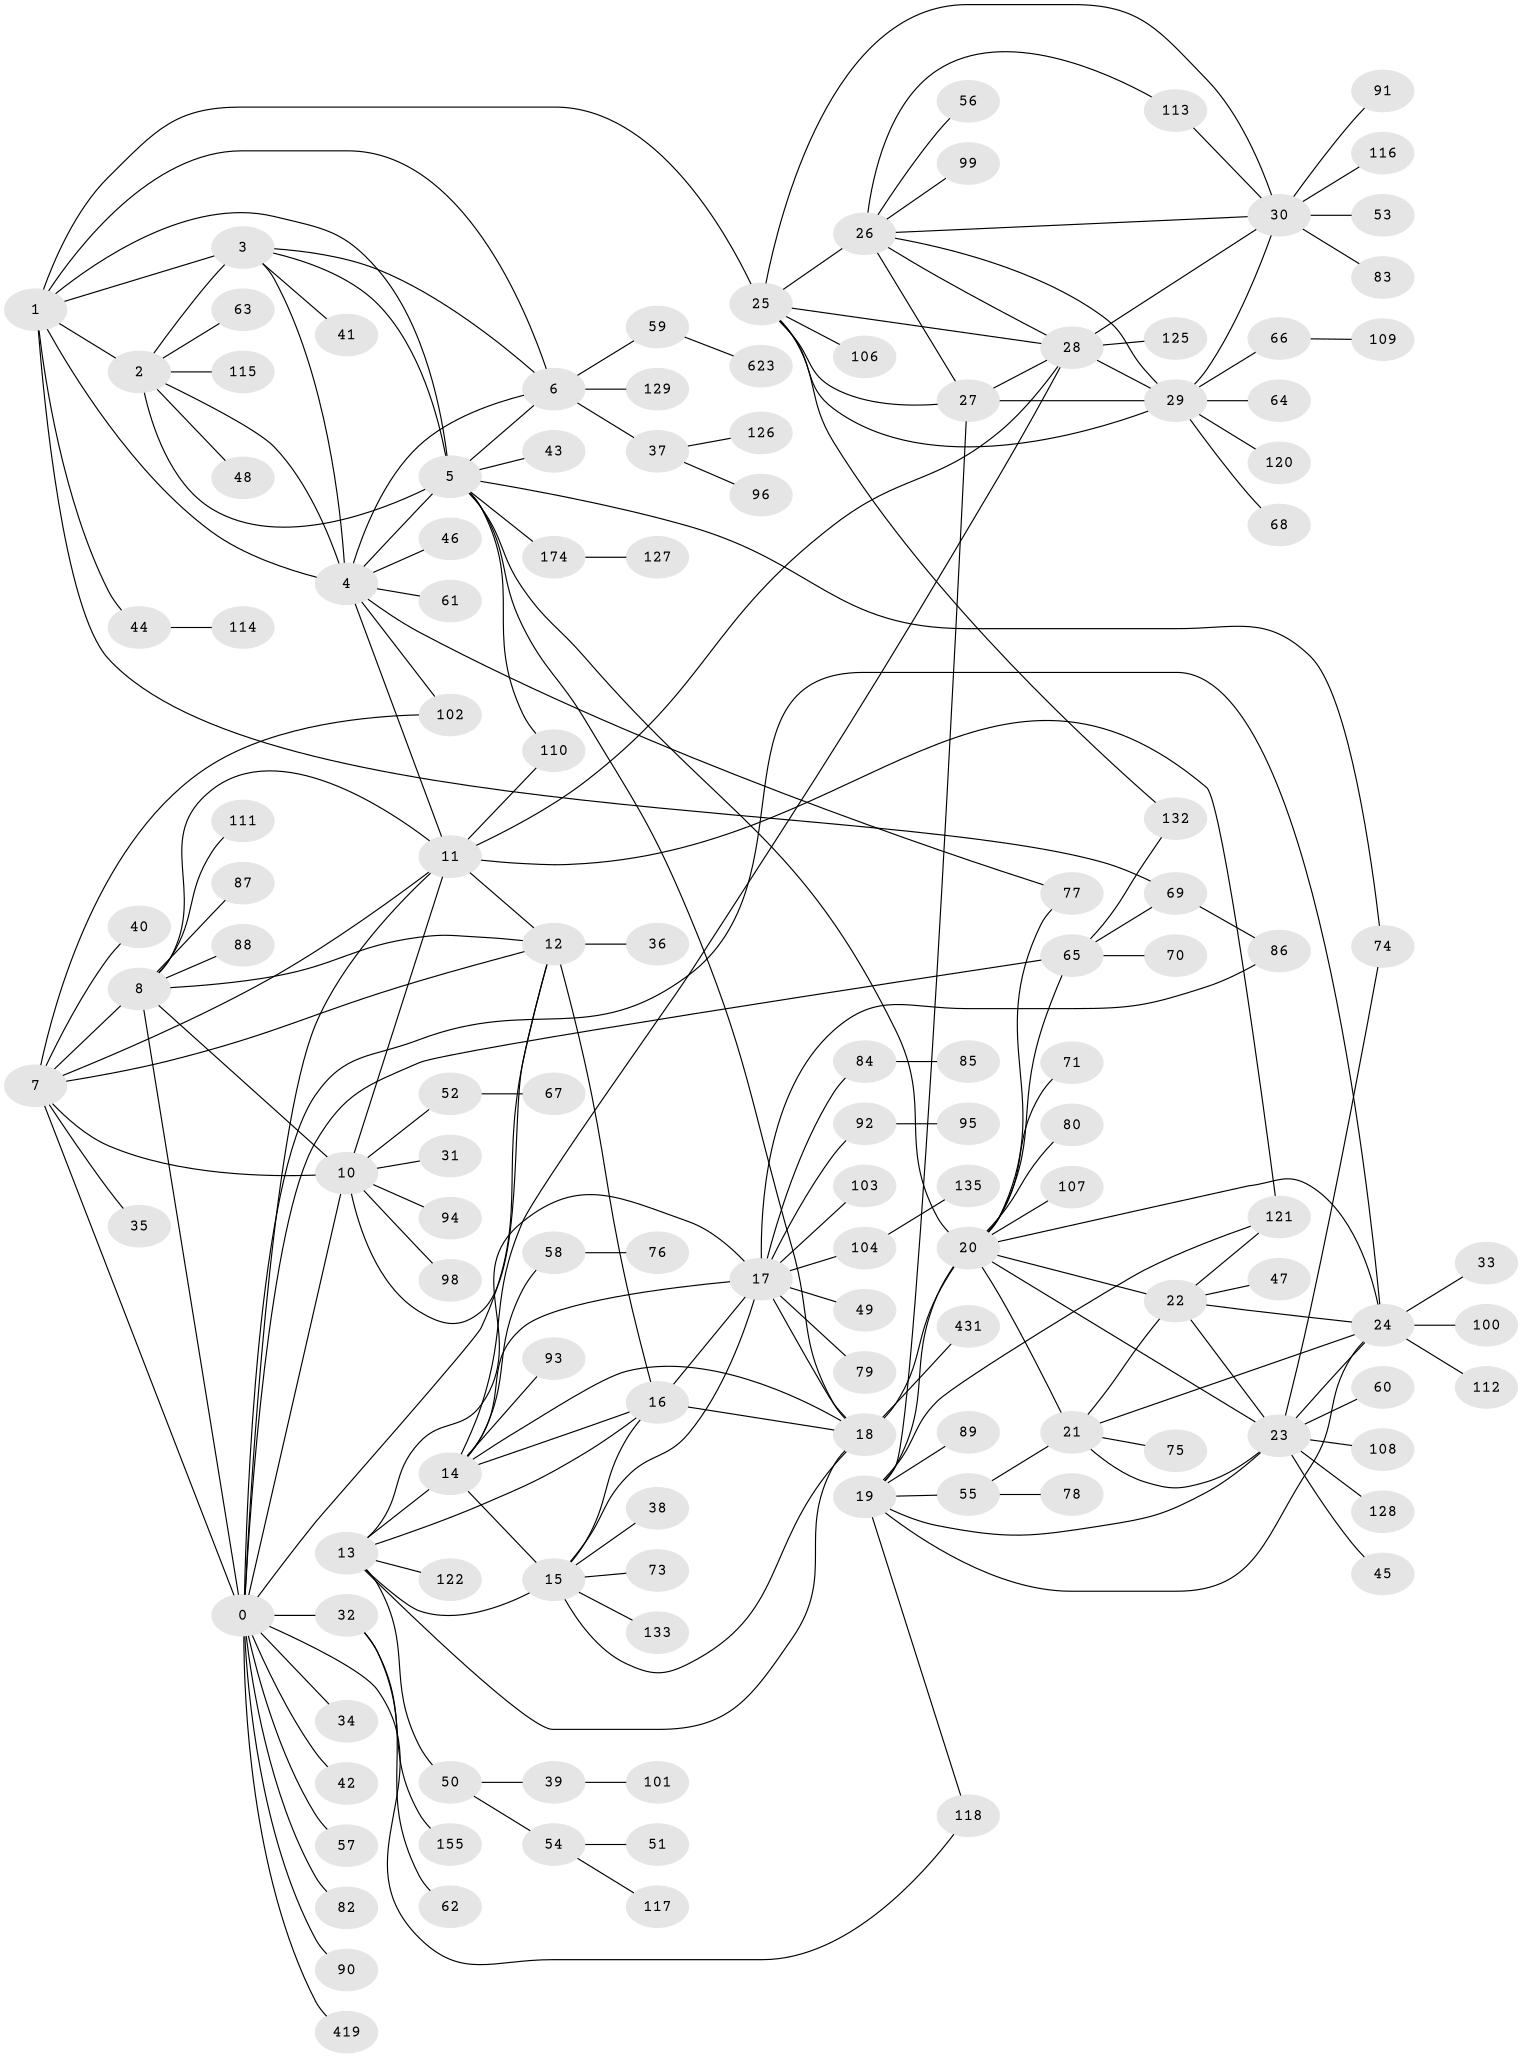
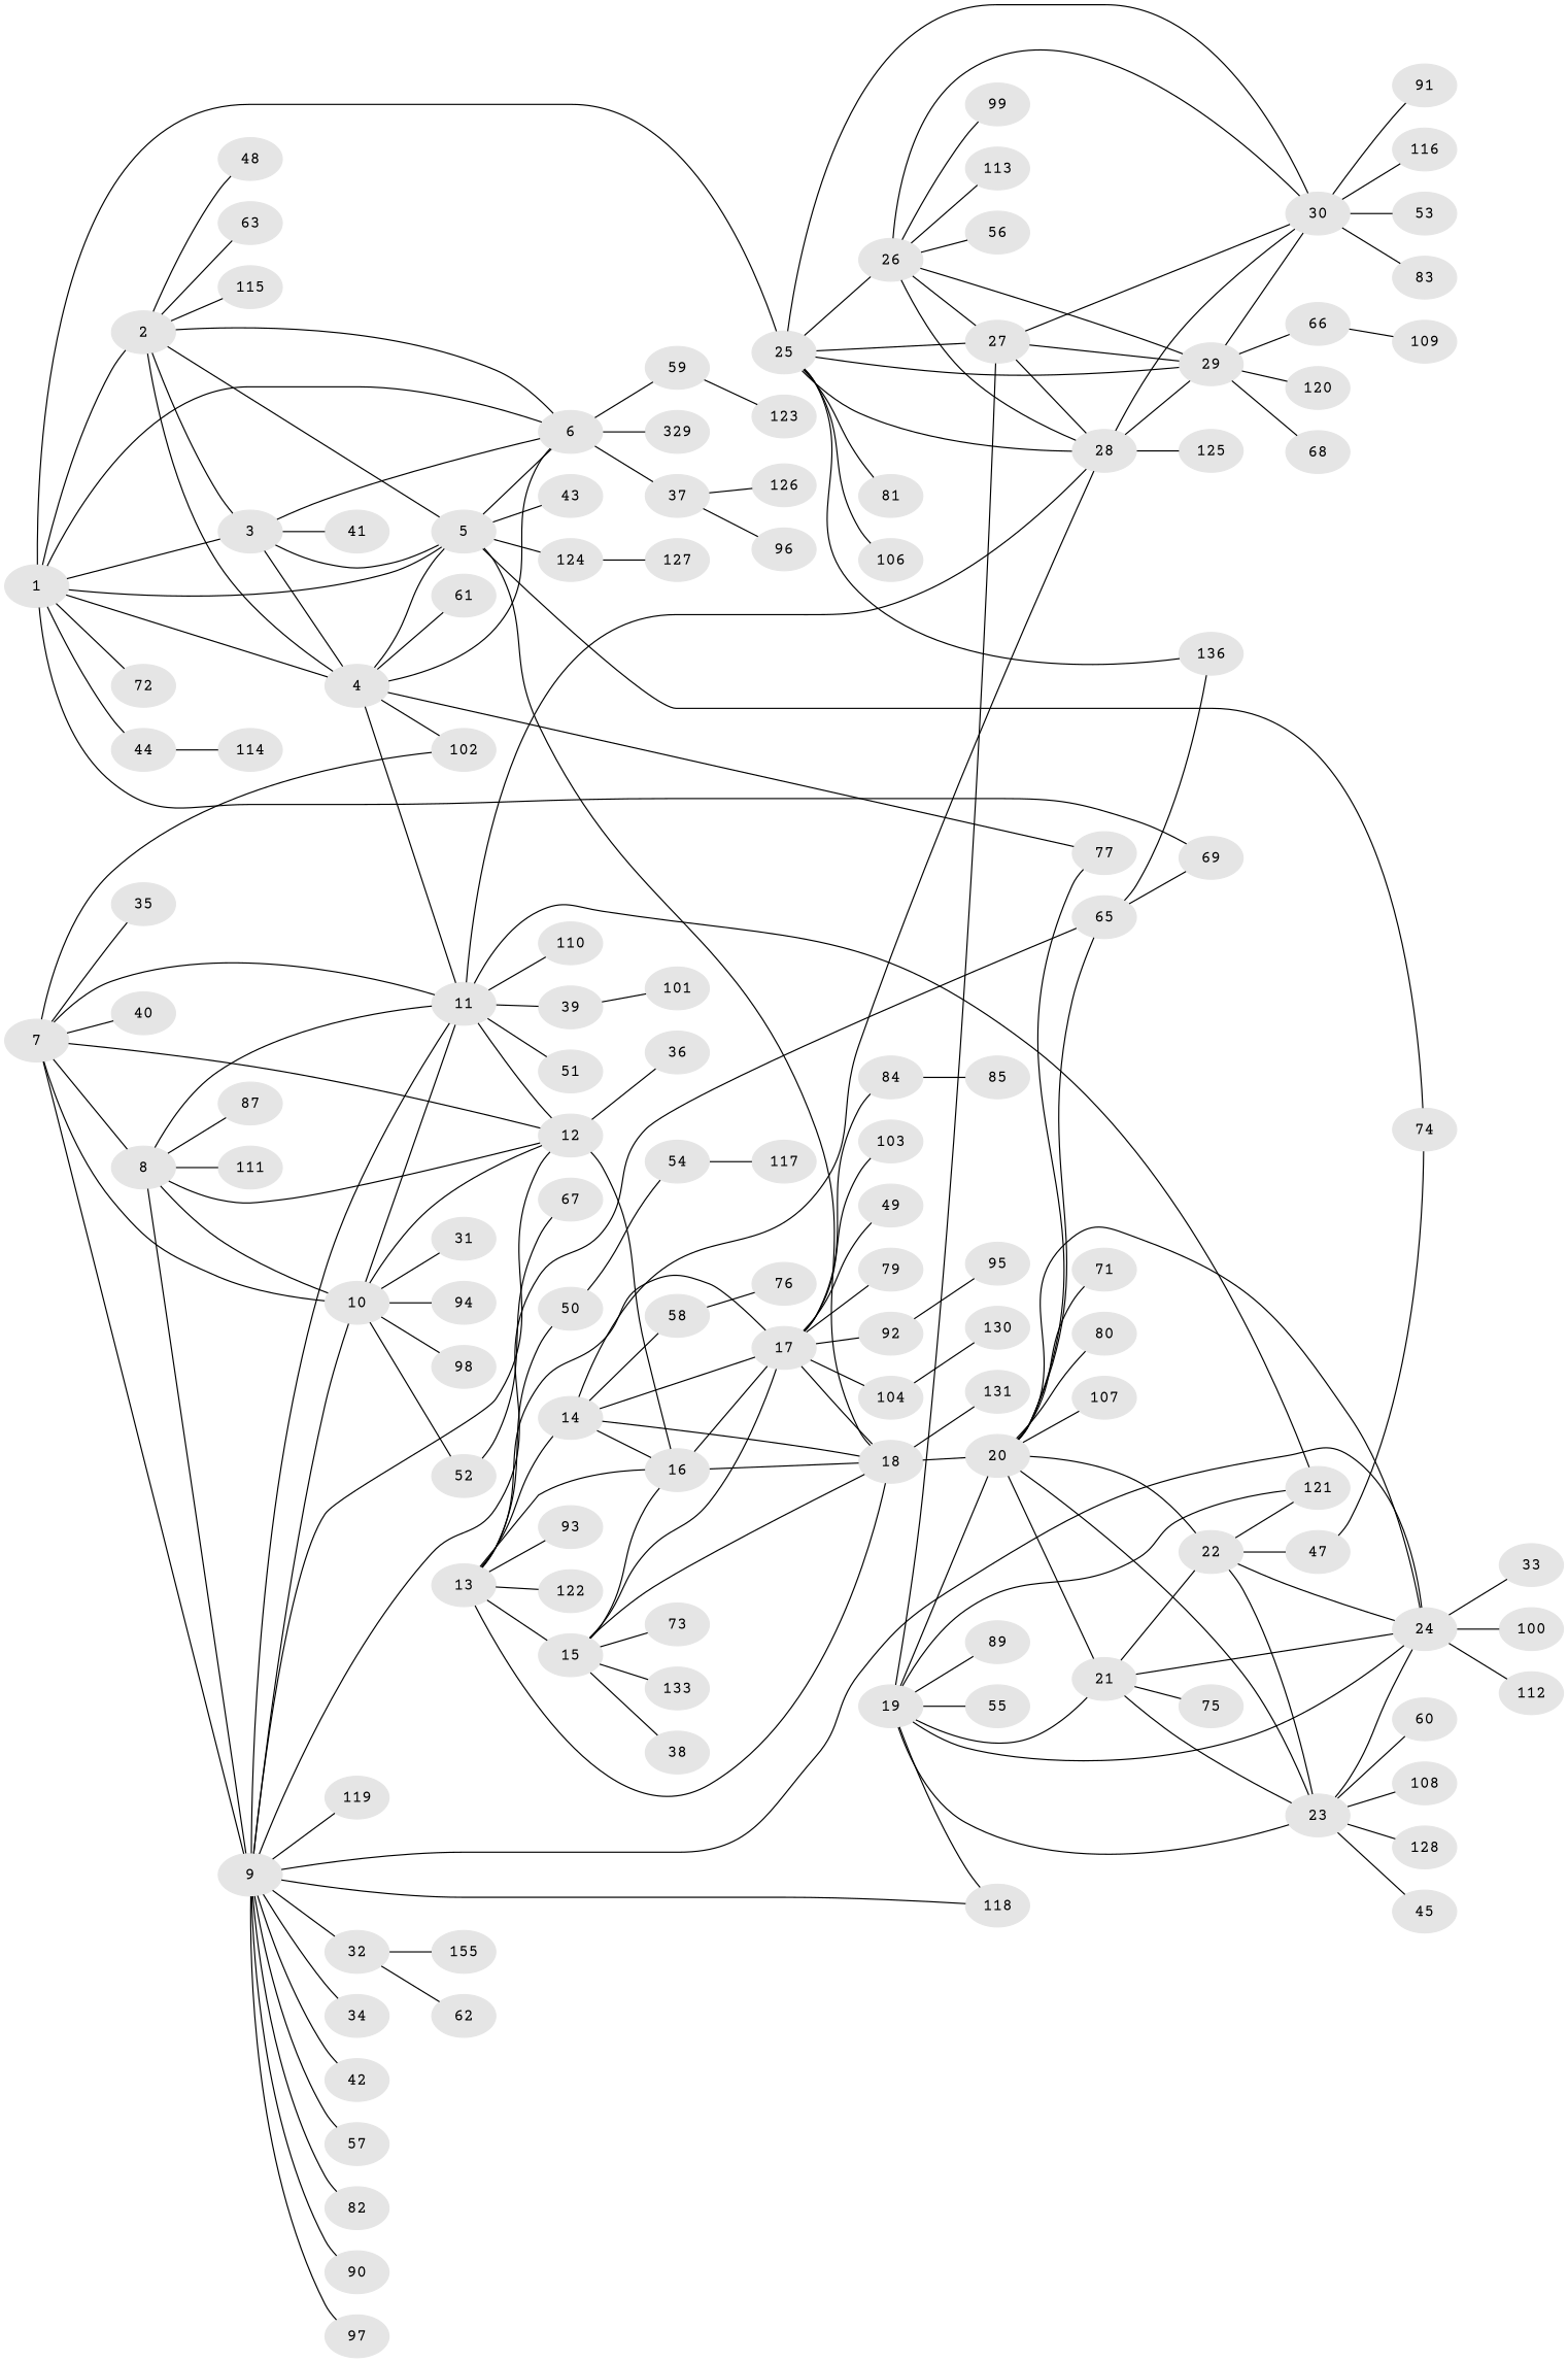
  graph {
    fontname="Courier Prime"
    rankdir=LR
    node [color=gray90 fontname="Courier Prime" style=filled]
    edge [fontname="Courier Prime"]
    1
    2
    3
    4
    5
    6
    25
    44
    69
+   72
    48
    63
    115
    41
    11
-   46
    61
    77
    102
    18
    20
    43
    74
    110
-   124 [label=174]
+   124
    37
    59
-   129
+   129 [label=329]
    28
    27
    26
    29
    30
+   81
    106
-   132
+   132 [label=136]
    114
-   86
    12
    39
    51
    121
-   131 [label=431]
+   131
    24
    65
    21
    22
    23
    71
    80
    107
    127
    96
    126
-   123 [label=623]
+   123
    7
    8
-   9 [label=0]
+   9
    10
    35
    40
    87
-   88
    111
    32
    34
    42
    57
    82
    90
+   97
    118
-   119 [label=419]
+   119
    31
    52
    94
    98
    16
    36
    33
    100
    112
    62
    n84 [label=155]
-   70
    67
    125
    101
    17
    13
    14
    15
    50
    93
    122
    58
    38
    73
    133
    49
    79
    84
    92
    103
    104
    54
    76
    85
    95
-   130 [label=135]
+   130
    19
    55
    89
    75
    47
    45
    60
    108
    128
-   78
    56
    99
    113
-   64
    66
    68
    120
    53
    83
    91
    116
    109
    117
    1 -- 2
    1 -- 3
    1 -- 4
    1 -- 5
    1 -- 6
    1 -- 25
    1 -- 44
    1 -- 69
+   1 -- 72
    2 -- 3
    2 -- 4
    2 -- 5
+   2 -- 6
    2 -- 48
    2 -- 63
    2 -- 115
    3 -- 4
    3 -- 5
    3 -- 6
    3 -- 41
    4 -- 5
    4 -- 6
    4 -- 11
-   4 -- 46
    4 -- 61
    4 -- 77
    4 -- 102
    5 -- 6
    5 -- 18
-   5 -- 20
    5 -- 43
    5 -- 74
-   5 -- 110
    5 -- 124
    6 -- 37
    6 -- 59
    6 -- 129
    25 -- 28
    25 -- 27
    25 -- 26
    25 -- 29
    25 -- 30
+   25 -- 81
    25 -- 106
    25 -- 132
    44 -- 114
-   69 -- 86
    11 -- 110
    11 -- 28
    11 -- 12
-   50 -- 39
-   54 -- 51
+   11 -- 39
+   11 -- 51
    11 -- 121
    18 -- 20
    18 -- 131
    20 -- 77
    20 -- 24
    20 -- 65
    20 -- 21
    20 -- 22
    20 -- 23
    20 -- 71
    20 -- 80
    20 -- 107
    124 -- 127
    37 -- 96
    37 -- 126
    59 -- 123
    28 -- 29
    28 -- 30
    28 -- 125
    27 -- 28
    27 -- 29
-   113 -- 30
+   27 -- 30
    26 -- 28
    26 -- 27
    26 -- 29
    26 -- 30
    26 -- 56
    26 -- 99
    26 -- 113
    29 -- 30
-   29 -- 64
    29 -- 66
    29 -- 68
    29 -- 120
    30 -- 53
    30 -- 83
    30 -- 91
    30 -- 116
    12 -- 16
    12 -- 36
    39 -- 101
    24 -- 33
    24 -- 100
    24 -- 112
    65 -- 69
    65 -- 132
-   65 -- 70
    21 -- 24
    21 -- 22
    21 -- 23
    21 -- 75
    22 -- 121
    22 -- 24
    22 -- 23
    22 -- 47
-   23 -- 74
+   47 -- 74
    23 -- 24
    23 -- 45
    23 -- 60
    23 -- 108
    23 -- 128
    7 -- 11
    7 -- 102
    7 -- 12
    7 -- 8
    7 -- 9
    7 -- 10
    7 -- 35
    7 -- 40
    8 -- 11
    8 -- 12
    8 -- 9
    8 -- 10
    8 -- 87
-   8 -- 88
    8 -- 111
    9 -- 11
    9 -- 12
    9 -- 24
    9 -- 65
    9 -- 10
    9 -- 32
    9 -- 34
    9 -- 42
    9 -- 57
    9 -- 82
    9 -- 90
+   9 -- 97
    9 -- 118
    9 -- 119
    10 -- 11
    10 -- 12
    10 -- 31
    10 -- 52
    10 -- 94
    10 -- 98
    32 -- 62
    32 -- n84
    52 -- 67
    16 -- 18
    16 -- 17
    17 -- 18
-   17 -- 86
    17 -- 49
    17 -- 79
    17 -- 84
    17 -- 92
    17 -- 103
    17 -- 104
    13 -- 18
    13 -- 16
    13 -- 17
    13 -- 14
    13 -- 15
    13 -- 50
-   14 -- 93
+   13 -- 93
    13 -- 122
    14 -- 18
    14 -- 28
    14 -- 16
    14 -- 17
-   14 -- 15
    14 -- 58
    15 -- 18
    15 -- 16
    15 -- 17
    15 -- 38
    15 -- 73
    15 -- 133
    50 -- 54
    58 -- 76
    84 -- 85
    92 -- 95
    104 -- 130
    54 -- 117
    19 -- 20
    19 -- 27
    19 -- 121
    19 -- 24
-   55 -- 21
+   19 -- 21
    19 -- 23
    19 -- 118
    19 -- 55
    19 -- 89
-   55 -- 78
    66 -- 109
  }
